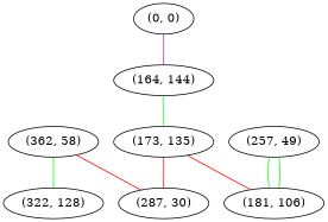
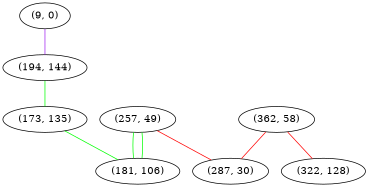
  graph {
    edge [color=red weight=1]
-   "(0, 0)"
-   "(164, 144)"
+   "(0, 0)" [label="(9, 0)"]
+   "(164, 144)" [label="(194, 144)"]
    n3 [label="(362, 58)"]
    "(322, 128)"
    "(287, 30)"
    "(257, 49)"
    "(181, 106)"
    "(173, 135)"
    "(0, 0)" -- "(164, 144)" [color=purple weight=4]
    "(164, 144)" -- "(173, 135)" [color=green]
-   n3 -- "(322, 128)" [color=green]
+   n3 -- "(322, 128)"
    n3 -- "(287, 30)"
-   "(173, 135)" -- "(287, 30)"
+   "(257, 49)" -- "(287, 30)"
    "(257, 49)" -- "(181, 106)" [color=green weight=2]
    "(257, 49)" -- "(181, 106)" [color=green weight=2]
-   "(173, 135)" -- "(181, 106)"
+   "(173, 135)" -- "(181, 106)" [color=green]
  }
